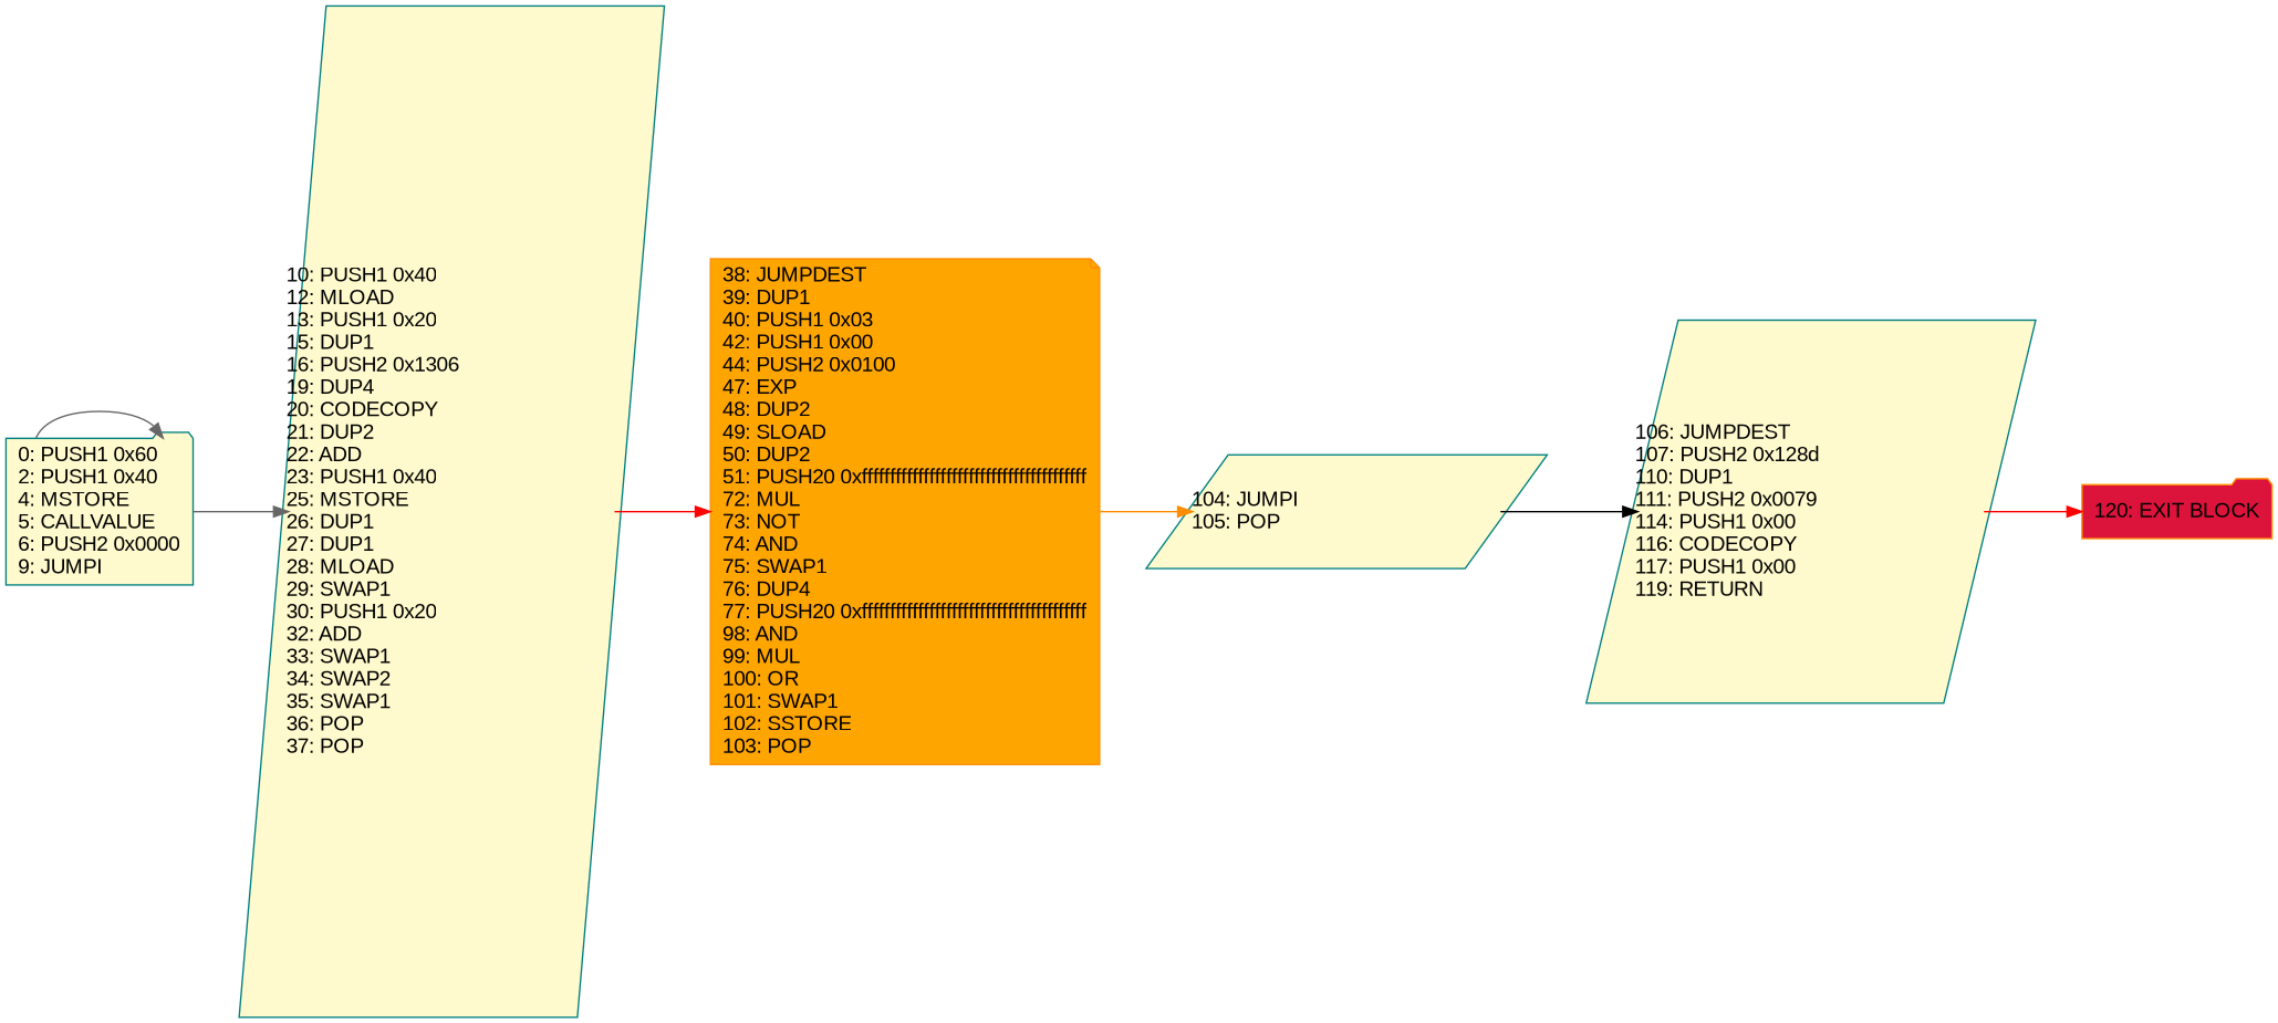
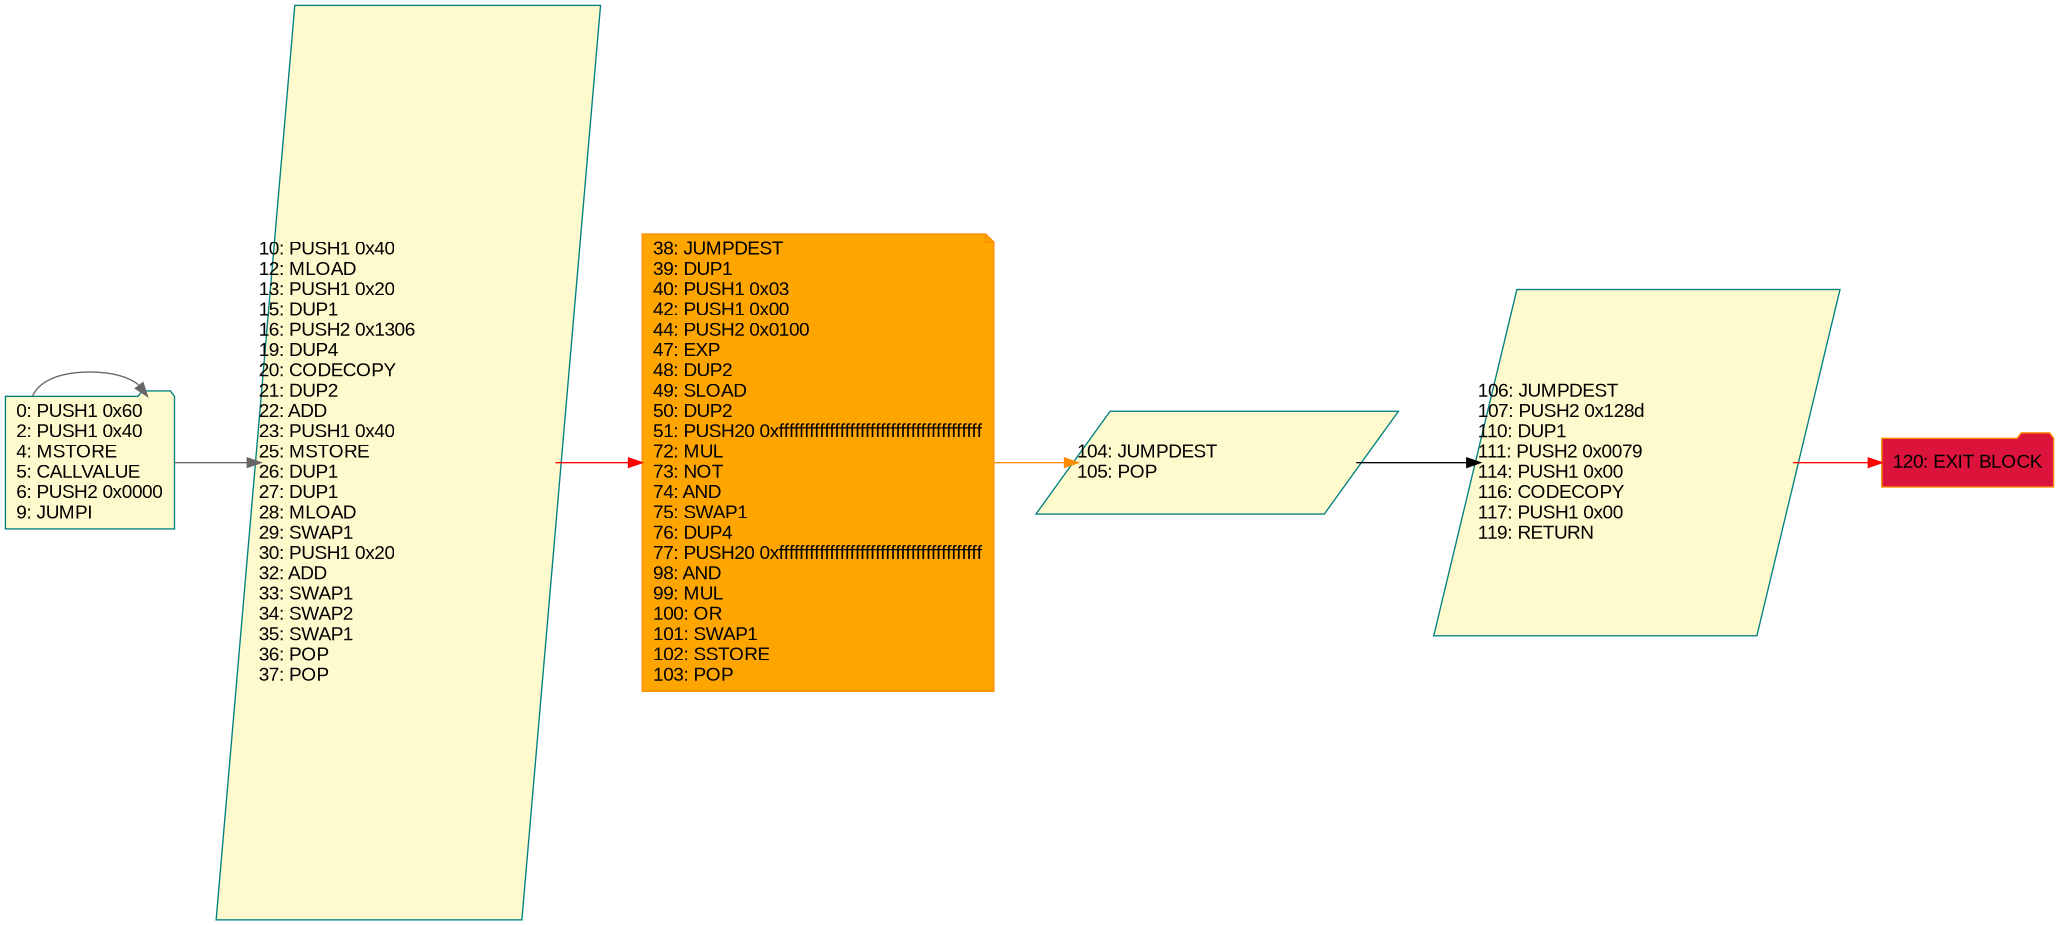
  digraph {
    rankdir=LR
    node [color=teal fillcolor=lemonchiffon fontcolor=black fontname=arial shape=parallelogram style=filled]
    edge [color=red]
    n1 [label="106: JUMPDEST\l107: PUSH2 0x128d\l110: DUP1\l111: PUSH2 0x0079\l114: PUSH1 0x00\l116: CODECOPY\l117: PUSH1 0x00\l119: RETURN\l"]
    n2 [color=darkorange fillcolor=crimson label="120: EXIT BLOCK\l" shape=folder]
-   n3 [label="104: JUMPI\l105: POP\l"]
+   n3 [label="104: JUMPDEST\l105: POP\l"]
    n4 [label="10: PUSH1 0x40\l12: MLOAD\l13: PUSH1 0x20\l15: DUP1\l16: PUSH2 0x1306\l19: DUP4\l20: CODECOPY\l21: DUP2\l22: ADD\l23: PUSH1 0x40\l25: MSTORE\l26: DUP1\l27: DUP1\l28: MLOAD\l29: SWAP1\l30: PUSH1 0x20\l32: ADD\l33: SWAP1\l34: SWAP2\l35: SWAP1\l36: POP\l37: POP\l"]
    n5 [color=darkorange fillcolor=orange label="38: JUMPDEST\l39: DUP1\l40: PUSH1 0x03\l42: PUSH1 0x00\l44: PUSH2 0x0100\l47: EXP\l48: DUP2\l49: SLOAD\l50: DUP2\l51: PUSH20 0xffffffffffffffffffffffffffffffffffffffff\l72: MUL\l73: NOT\l74: AND\l75: SWAP1\l76: DUP4\l77: PUSH20 0xffffffffffffffffffffffffffffffffffffffff\l98: AND\l99: MUL\l100: OR\l101: SWAP1\l102: SSTORE\l103: POP\l" shape=note]
    n6 [label="0: PUSH1 0x60\l2: PUSH1 0x40\l4: MSTORE\l5: CALLVALUE\l6: PUSH2 0x0000\l9: JUMPI\l" shape=folder]
    n1 -> n2
    n3 -> n1 [color=black]
    n4 -> n5
    n5 -> n3 [color=darkorange]
    n6 -> n4 [color=gray40]
    n6 -> n6 [color=gray40]
  }
